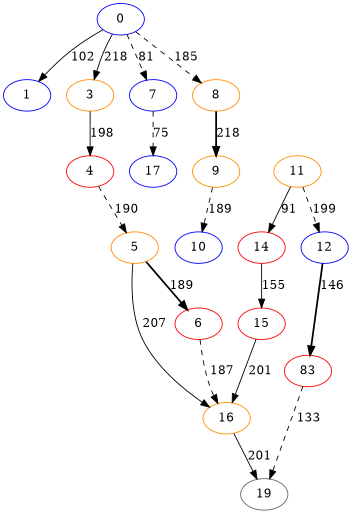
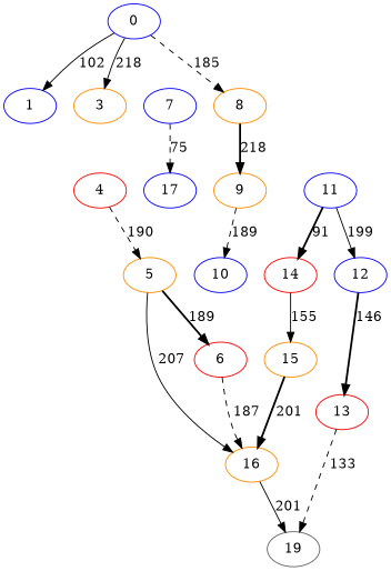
  digraph {
    node [color=blue]
    edge [style=solid]
    0
    1
    3 [color=darkorange]
    7
    8 [color=darkorange]
    4 [color=red]
    17
    9 [color=darkorange]
    5 [color=darkorange]
    10
    6 [color=red]
    16 [color=darkorange]
    19 [color=gray40]
-   11 [color=darkorange]
+   11
    12
    14 [color=red]
-   13 [color=red label=83]
-   15 [color=red]
+   13 [color=red]
+   15 [color=darkorange]
    0 -> 1 [label=102]
    0 -> 3 [label=218]
-   0 -> 7 [label=81 style=dashed]
    0 -> 8 [label=185 style=dashed]
-   3 -> 4 [label=198]
    7 -> 17 [label=75 style=dashed]
    8 -> 9 [label=218 style=bold]
    4 -> 5 [label=190 style=dashed]
    9 -> 10 [label=189 style=dashed]
    5 -> 6 [label=189 style=bold]
    5 -> 16 [label=207]
    6 -> 16 [label=187 style=dashed]
    16 -> 19 [label=201]
-   11 -> 12 [label=199 style=dashed]
-   11 -> 14 [label=91]
+   11 -> 12 [label=199]
+   11 -> 14 [label=91 style=bold]
    12 -> 13 [label=146 style=bold]
    14 -> 15 [label=155]
    13 -> 19 [label=133 style=dashed]
-   15 -> 16 [label=201]
+   15 -> 16 [label=201 style=bold]
  }
